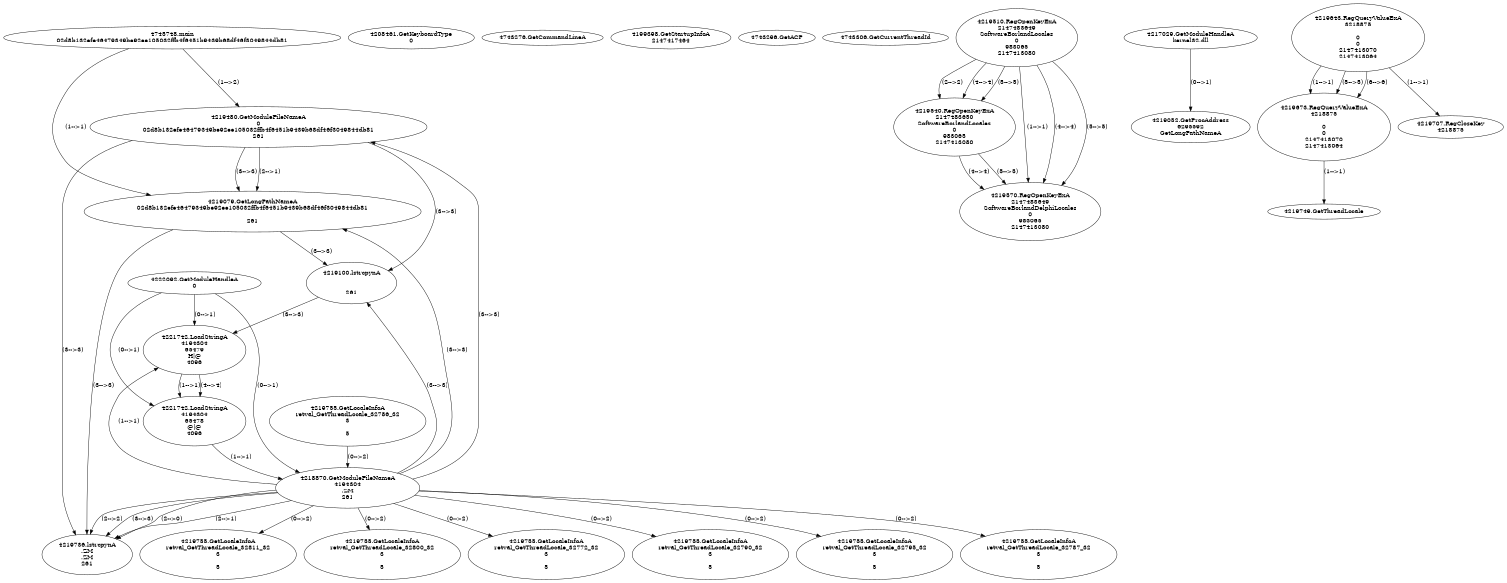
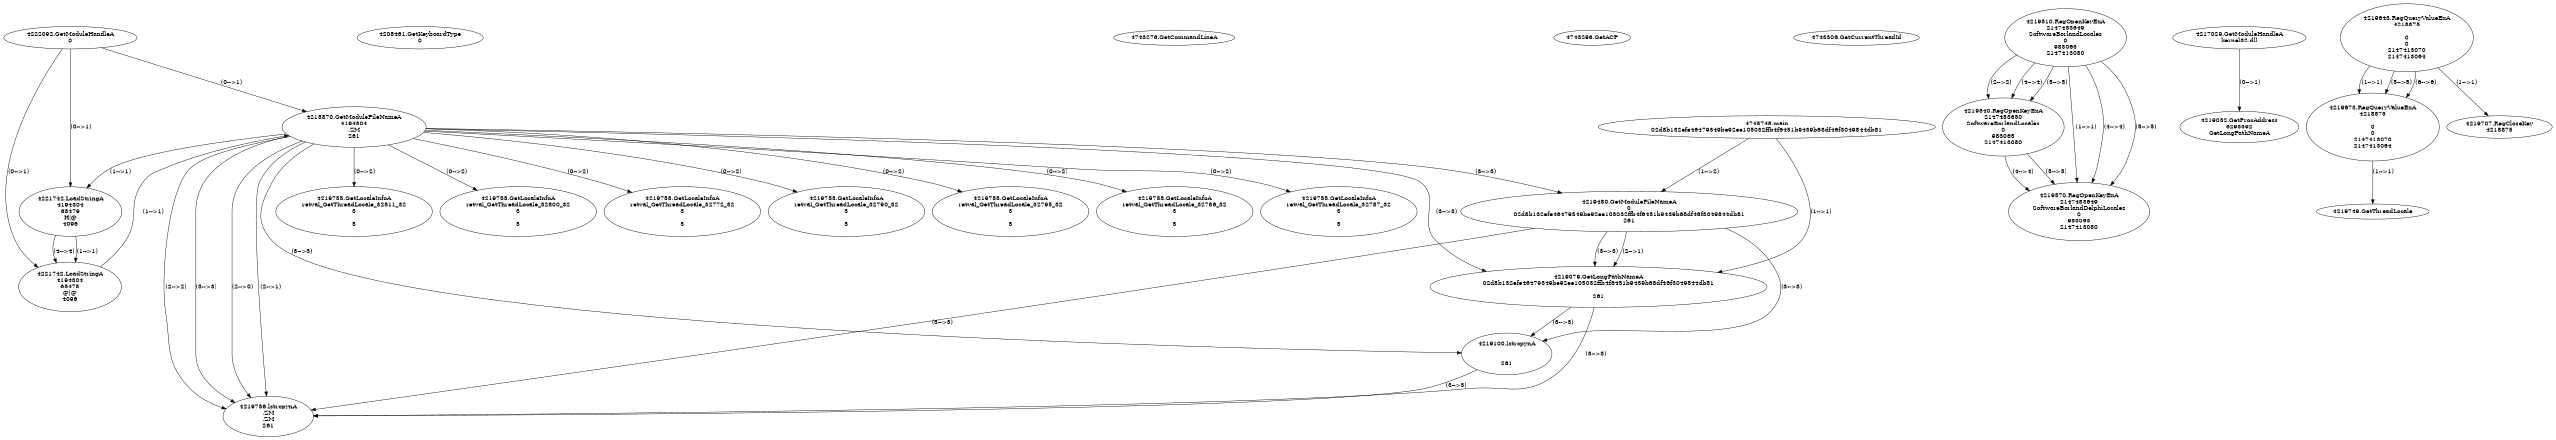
  digraph {
    n1 [label="4745748.main\n02d8b132efe46479349be92ee105032ffb4f6451b9439b68df46f3049844db81"]
    n2 [label="4219480.GetModuleFileNameA\n0\n02d8b132efe46479349be92ee105032ffb4f6451b9439b68df46f3049844db81\n261"]
    n3 [label="4219079.GetLongPathNameA\n02d8b132efe46479349be92ee105032ffb4f6451b9439b68df46f3049844db81\n\n261"]
    n4 [label="4219100.lstrcpynA\n\n\n261"]
    n5 [label="4219736.lstrcpynA\n.ZM\n.ZM\n261"]
    n6 [label="4222092.GetModuleHandleA\n0"]
    n7 [label="4218870.GetModuleFileNameA\n4194304\n.ZM\n261"]
    n8 [label="4221742.LoadStringA\n4194304\n65479\nH|@\n4096"]
    n9 [label="4221742.LoadStringA\n4194304\n65478\n@|@\n4096"]
    n10 [label="4219755.GetLocaleInfoA\nretval_GetThreadLocale_32811_32\n3\n\n5"]
    n11 [label="4219755.GetLocaleInfoA\nretval_GetThreadLocale_32800_32\n3\n\n5"]
    n12 [label="4219755.GetLocaleInfoA\nretval_GetThreadLocale_32772_32\n3\n\n5"]
    n13 [label="4219755.GetLocaleInfoA\nretval_GetThreadLocale_32790_32\n3\n\n5"]
    n14 [label="4219755.GetLocaleInfoA\nretval_GetThreadLocale_32795_32\n3\n\n5"]
    n15 [label="4219755.GetLocaleInfoA\nretval_GetThreadLocale_32786_32\n3\n\n5"]
    n16 [label="4219755.GetLocaleInfoA\nretval_GetThreadLocale_32787_32\n3\n\n5"]
    n17 [label="4208461.GetKeyboardType\n0"]
    n18 [label="4743276.GetCommandLineA\n"]
-   n19 [label="4199398.GetStartupInfoA\n2147417464"]
    n20 [label="4743296.GetACP\n"]
    n21 [label="4743306.GetCurrentThreadId\n"]
    n22 [label="4219510.RegOpenKeyExA\n2147483649\nSoftware\Borland\Locales\n0\n983065\n2147413080"]
    n23 [label="4219540.RegOpenKeyExA\n2147483650\nSoftware\Borland\Locales\n0\n983065\n2147413080"]
    n24 [label="4219570.RegOpenKeyExA\n2147483649\nSoftware\Borland\Delphi\Locales\n0\n983065\n2147413080"]
    n25 [label="4217029.GetModuleHandleA\nkernel32.dll"]
    n26 [label="4219052.GetProcAddress\n6295592\nGetLongPathNameA"]
-   n27 [label="4219643.RegQueryValueExA\n3218875\n\n0\n0\n2147413070\n2147413064"]
+   n27 [label="4219643.RegQueryValueExA\n4218875\n\n0\n0\n2147413070\n2147413064"]
    n28 [label="4219673.RegQueryValueExA\n4218875\n\n0\n0\n2147413070\n2147413064"]
    n29 [label="4219707.RegCloseKey\n4218875"]
    n30 [label="4219749.GetThreadLocale\n"]
    n1 -> n2 [label="(1-->2)"]
    n1 -> n3 [label="(1-->1)"]
    n2 -> n3 [label="(2-->1)"]
    n2 -> n3 [label="(3-->3)"]
    n2 -> n4 [label="(3-->3)"]
    n2 -> n5 [label="(3-->3)"]
    n3 -> n4 [label="(3-->3)"]
    n3 -> n5 [label="(3-->3)"]
-   n4 -> n8 [label="(3-->3)"]
+   n4 -> n5 [label="(3-->3)"]
    n6 -> n7 [label="(0-->1)"]
    n6 -> n8 [label="(0-->1)"]
    n6 -> n9 [label="(0-->1)"]
    n7 -> n2 [label="(3-->3)"]
    n7 -> n3 [label="(3-->3)"]
    n7 -> n4 [label="(3-->3)"]
    n7 -> n5 [label="(2-->1)"]
    n7 -> n5 [label="(2-->2)"]
    n7 -> n5 [label="(3-->3)"]
    n7 -> n5 [label="(2-->0)"]
    n7 -> n8 [label="(1-->1)"]
    n7 -> n10 [label="(0-->2)"]
    n7 -> n11 [label="(0-->2)"]
    n7 -> n12 [label="(0-->2)"]
    n7 -> n13 [label="(0-->2)"]
    n7 -> n14 [label="(0-->2)"]
-   n15 -> n7 [label="(0-->2)"]
+   n7 -> n15 [label="(0-->2)"]
    n7 -> n16 [label="(0-->2)"]
    n8 -> n9 [label="(1-->1)"]
    n8 -> n9 [label="(4-->4)"]
    n9 -> n7 [label="(1-->1)"]
    n22 -> n23 [label="(2-->2)"]
    n22 -> n23 [label="(4-->4)"]
    n22 -> n23 [label="(5-->5)"]
    n22 -> n24 [label="(1-->1)"]
    n22 -> n24 [label="(4-->4)"]
    n22 -> n24 [label="(5-->5)"]
    n23 -> n24 [label="(4-->4)"]
    n23 -> n24 [label="(5-->5)"]
    n25 -> n26 [label="(0-->1)"]
    n27 -> n28 [label="(1-->1)"]
    n27 -> n28 [label="(5-->5)"]
    n27 -> n28 [label="(6-->6)"]
    n27 -> n29 [label="(1-->1)"]
    n28 -> n30 [label="(1-->1)"]
  }
